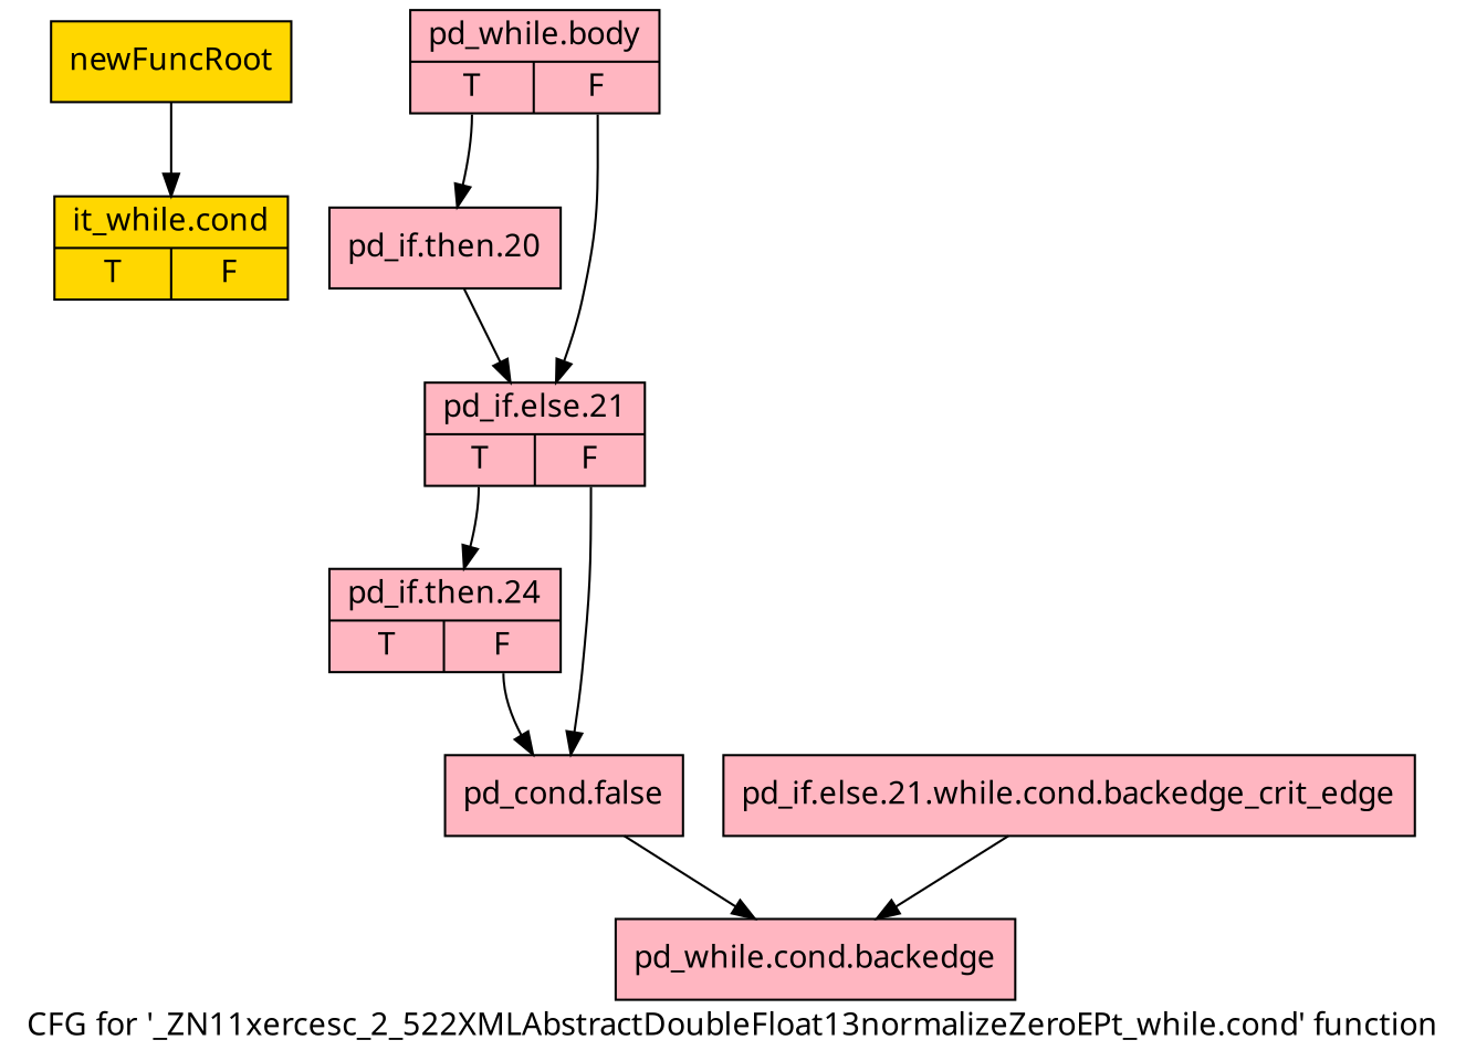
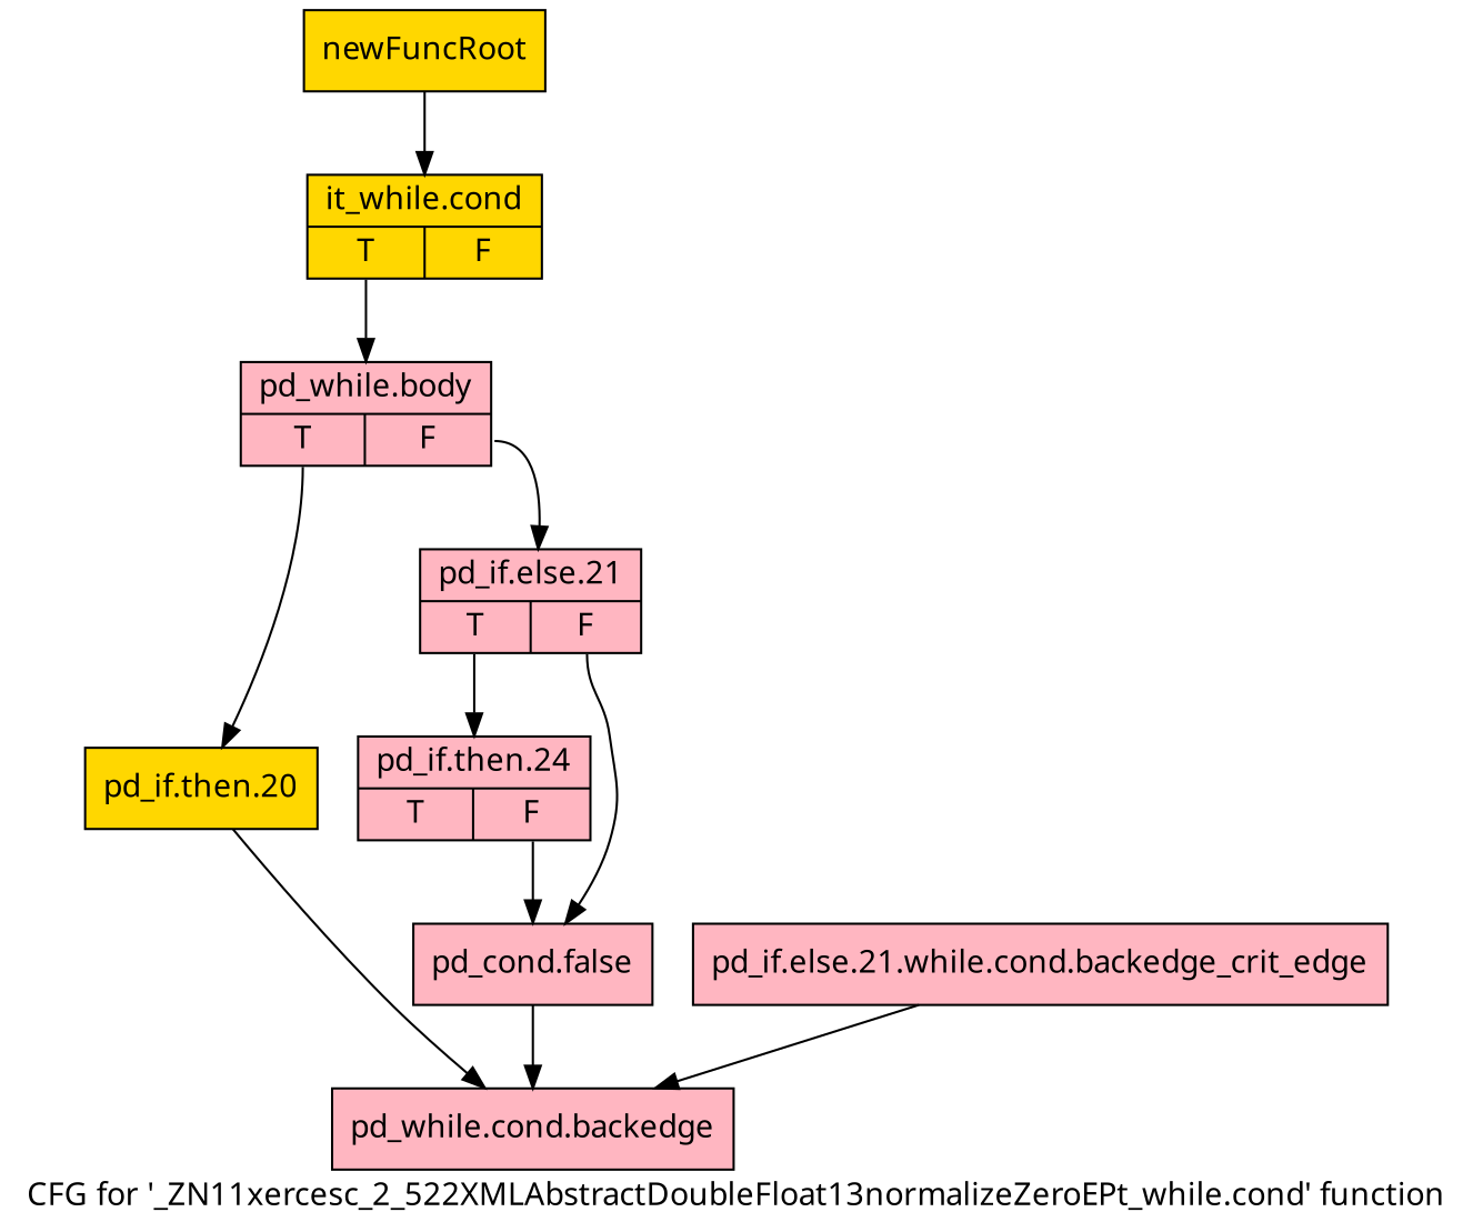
  digraph {
    fontname="Noto Sans"
    label="CFG for '_ZN11xercesc_2_522XMLAbstractDoubleFloat13normalizeZeroEPt_while.cond' function"
    node [fillcolor=lightpink fontname="Noto Sans" shape=record style=filled]
    edge [fontname="Noto Sans"]
    n1 [fillcolor=gold label="{newFuncRoot}"]
    n2 [fillcolor=gold label="{it_while.cond|{<s0>T|<s1>F}}"]
    n3 [label="{pd_while.body|{<s0>T|<s1>F}}"]
-   n4 [label="{pd_if.then.20}"]
+   n4 [fillcolor=gold label="{pd_if.then.20}"]
    n5 [label="{pd_if.else.21|{<s0>T|<s1>F}}"]
    n6 [label="{pd_while.cond.backedge}"]
    n7 [label="{pd_if.then.24|{<s0>T|<s1>F}}"]
    n8 [label="{pd_cond.false}"]
    n9 [label="{pd_if.else.21.while.cond.backedge_crit_edge}"]
    n1 -> n2
+   n2 -> n3 [tailport=s0]
    n3 -> n4 [tailport=s0]
    n3 -> n5 [tailport=s1]
-   n4 -> n5
+   n4 -> n6
    n5 -> n7 [tailport=s0]
    n5 -> n8 [tailport=s1]
    n7 -> n8 [tailport=s1]
    n8 -> n6
    n9 -> n6
  }
